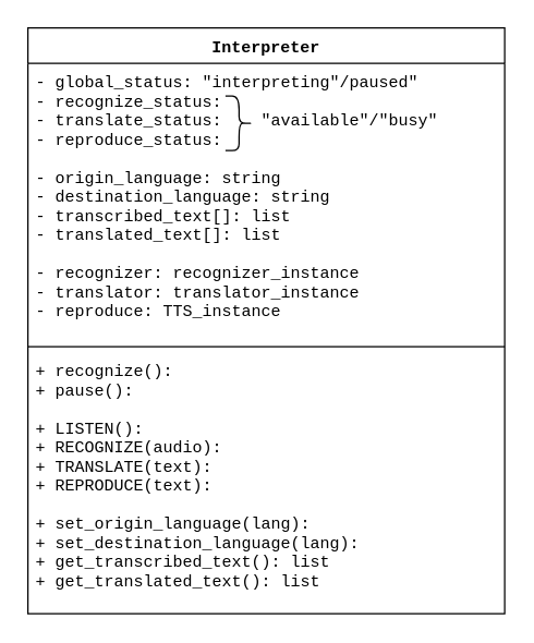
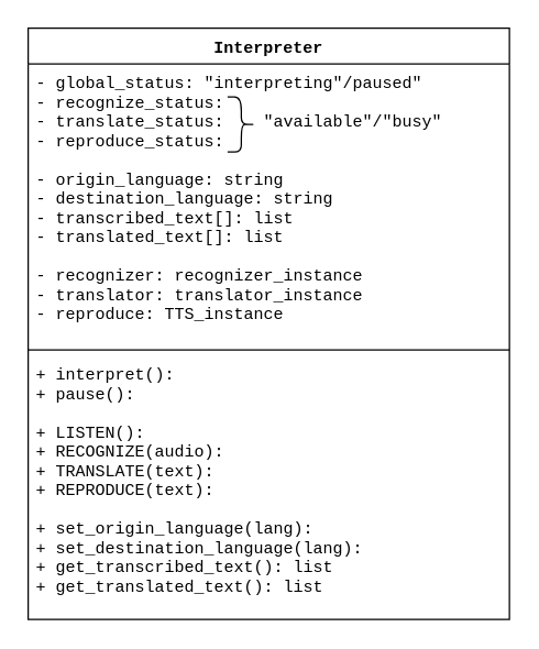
  <mxCell id="0" />
  <mxCell id="1" parent="0" />
  <mxCell id="2" value="Interpreter" style="swimlane;fontStyle=1;align=center;verticalAlign=top;childLayout=stackLayout;horizontal=1;startSize=26;horizontalStack=0;resizeParent=1;resizeParentMax=0;resizeLast=0;collapsible=1;marginBottom=0;fontFamily=Courier New;" vertex="1" parent="1"><mxGeometry x="20" y="20" width="350" height="430" as="geometry"><mxRectangle x="200" y="120" width="100" height="30" as="alternateBounds" /></mxGeometry></mxCell>
  <mxCell id="3" value="- global_status: &quot;interpreting&quot;/paused&quot;&#10;- recognize_status: &#10;- translate_status:    &quot;available&quot;/&quot;busy&quot;&#10;- reproduce_status: &#10;&#10;- origin_language: string&#10;- destination_language: string&#10;- transcribed_text[]: list&#10;- translated_text[]: list&#10;&#10;- recognizer: recognizer_instance&#10;- translator: translator_instance&#10;- reproduce: TTS_instance" style="text;strokeColor=none;fillColor=none;align=left;verticalAlign=top;spacingLeft=4;spacingRight=4;overflow=hidden;rotatable=0;points=[[0,0.5],[1,0.5]];portConstraint=eastwest;fontFamily=Courier New;" vertex="1" parent="2"><mxGeometry y="26" width="350" height="204" as="geometry" /></mxCell>
  <mxCell id="4" value="" style="line;strokeWidth=1;fillColor=none;align=left;verticalAlign=middle;spacingTop=-1;spacingLeft=3;spacingRight=3;rotatable=0;labelPosition=right;points=[];portConstraint=eastwest;strokeColor=inherit;" vertex="1" parent="2"><mxGeometry y="230" width="350" height="8" as="geometry" /></mxCell>
- <mxCell id="5" value="+ recognize():&#10;+ pause():&#10;&#10;+ LISTEN():&#10;+ RECOGNIZE(audio):&#10;+ TRANSLATE(text):&#10;+ REPRODUCE(text):&#10;&#10;+ set_origin_language(lang):&#10;+ set_destination_language(lang):&#10;+ get_transcribed_text(): list&#10;+ get_translated_text(): list&#10;" style="text;strokeColor=none;fillColor=none;align=left;verticalAlign=top;spacingLeft=4;spacingRight=4;overflow=hidden;rotatable=0;points=[[0,0.5],[1,0.5]];portConstraint=eastwest;fontFamily=Courier New;" vertex="1" parent="2"><mxGeometry y="238" width="350" height="192" as="geometry" /></mxCell>
+ <mxCell id="5" value="+ interpret():&#10;+ pause():&#10;&#10;+ LISTEN():&#10;+ RECOGNIZE(audio):&#10;+ TRANSLATE(text):&#10;+ REPRODUCE(text):&#10;&#10;+ set_origin_language(lang):&#10;+ set_destination_language(lang):&#10;+ get_transcribed_text(): list&#10;+ get_translated_text(): list&#10;" style="text;strokeColor=none;fillColor=none;align=left;verticalAlign=top;spacingLeft=4;spacingRight=4;overflow=hidden;rotatable=0;points=[[0,0.5],[1,0.5]];portConstraint=eastwest;fontFamily=Courier New;" vertex="1" parent="2"><mxGeometry y="238" width="350" height="192" as="geometry" /></mxCell>
  <mxCell id="6" value="" style="shape=curlyBracket;whiteSpace=wrap;html=1;rounded=1;flipH=1;fontFamily=Courier New;" vertex="1" parent="1"><mxGeometry x="165" y="70" width="20" height="40" as="geometry" /></mxCell>
